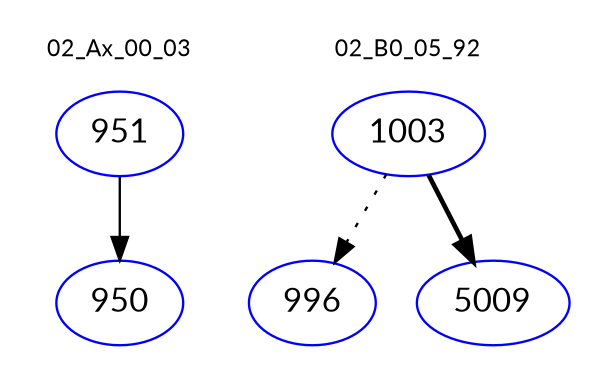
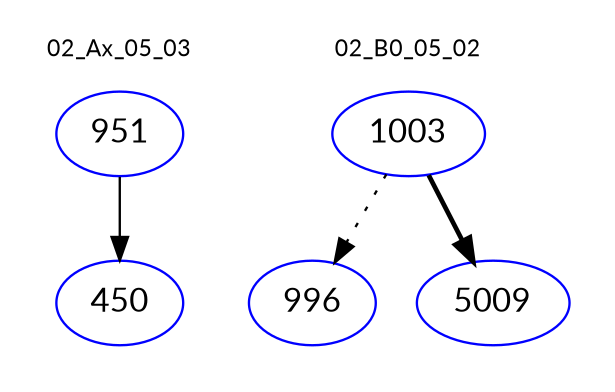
  digraph {
    fontname=Lato
    node [color=blue fontname=Lato]
    edge [color=black fontname=Lato]
    n1 [label=951]
-   n2 [label=950]
+   n2 [label=450]
    n3 [label=1003]
    n4 [label=996]
    n5 [label=5009]
    subgraph cluster_1 {
      color=white
      fontsize=10
-     label="02_Ax_00_03"
+     label="02_Ax_05_03"
      n1
      n2
    }
    subgraph cluster_2 {
      color=white
      fontsize=10
-     label="02_B0_05_92"
+     label="02_B0_05_02"
      n3
      n4
      n5
    }
    n1 -> n2 [style=solid]
    n3 -> n4 [style=dotted]
    n3 -> n5 [style=bold]
  }
